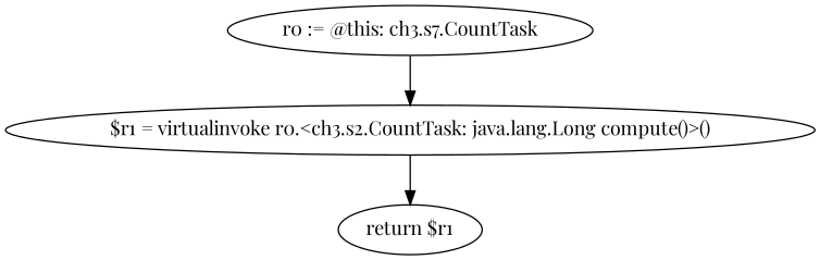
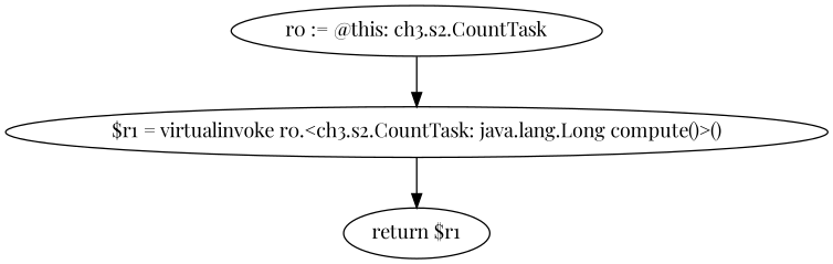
  digraph {
    fontname="Playfair Display"
    node [fontname="Playfair Display"]
    edge [fontname="Playfair Display"]
-   "r0 := @this: ch3.s2.CountTask" [label="r0 := @this: ch3.s7.CountTask"]
+   "r0 := @this: ch3.s2.CountTask"
    "$r1 = virtualinvoke r0.<ch3.s2.CountTask: java.lang.Long compute()>()"
    "return $r1"
    "r0 := @this: ch3.s2.CountTask" -> "$r1 = virtualinvoke r0.<ch3.s2.CountTask: java.lang.Long compute()>()"
    "$r1 = virtualinvoke r0.<ch3.s2.CountTask: java.lang.Long compute()>()" -> "return $r1"
  }
